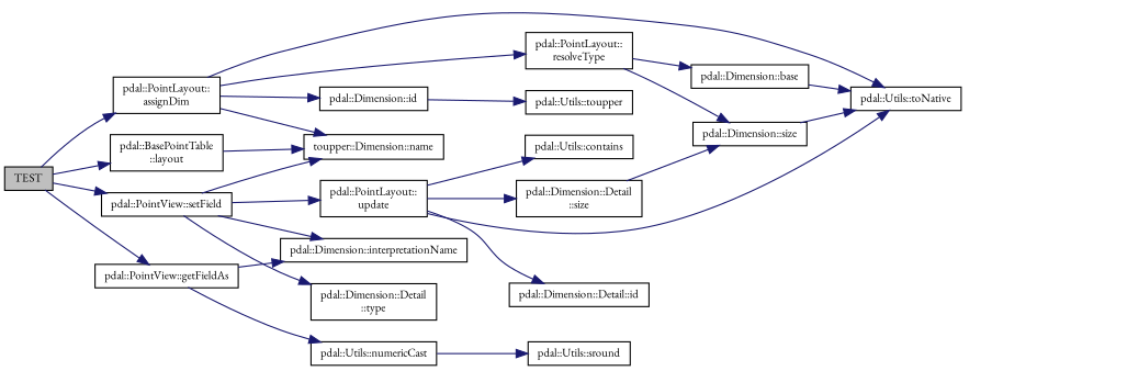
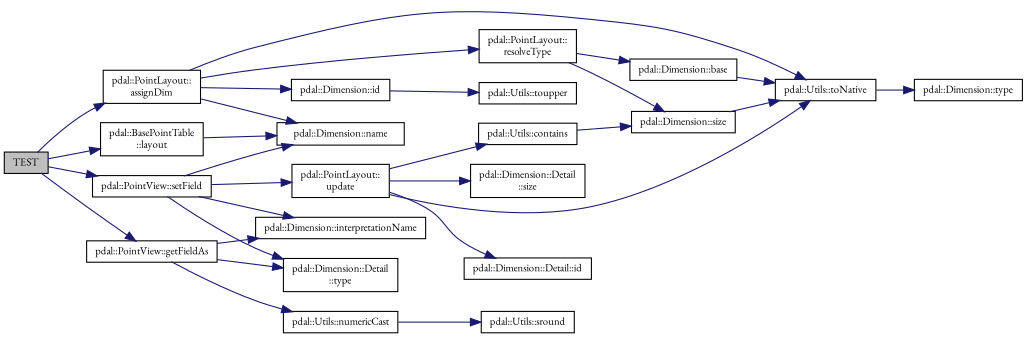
  digraph {
    fontname="EB Garamond"
    rankdir=LR
    node [color=black fillcolor=white fontname="EB Garamond" fontsize=10 shape=record style=filled]
    edge [color=midnightblue fontname="EB Garamond" fontsize=10 labelfontname=Helvetica labelfontsize=10 style=solid]
    n1 [fillcolor=grey75 fontcolor=black height=0.2 label=TEST width=0.4]
    n2 [height=0.2 label="pdal::PointLayout::\lassignDim" width=0.4]
    n3 [height=0.2 label="pdal::PointView::getFieldAs" width=0.4]
    n4 [height=0.2 label="pdal::BasePointTable\l::layout" width=0.4]
    n5 [height=0.2 label="pdal::PointView::setField" width=0.4]
    n6 [height=0.2 label="pdal::Utils::toNative" width=0.4]
    n7 [height=0.2 label="pdal::PointLayout::\lresolveType" width=0.4]
-   n8 [height=0.2 label="toupper::Dimension::name" width=0.4]
+   n8 [height=0.2 label="pdal::Dimension::name" width=0.4]
    n9 [height=0.2 label="pdal::Dimension::id" width=0.4]
    n10 [height=0.2 label="pdal::Dimension::Detail\l::type" width=0.4]
    n11 [height=0.2 label="pdal::Utils::numericCast" width=0.4]
    n12 [height=0.2 label="pdal::Dimension::interpretationName" width=0.4]
    n13 [height=0.2 label="pdal::PointLayout::\lupdate" width=0.4]
+   n14 [height=0.2 label="pdal::Dimension::type" width=0.4]
    n15 [height=0.2 label="pdal::Dimension::base" width=0.4]
    n16 [height=0.2 label="pdal::Dimension::size" width=0.4]
    n17 [height=0.2 label="pdal::Utils::contains" width=0.4]
    n18 [height=0.2 label="pdal::Dimension::Detail::id" width=0.4]
    n19 [height=0.2 label="pdal::Dimension::Detail\l::size" width=0.4]
    n20 [height=0.2 label="pdal::Utils::toupper" width=0.4]
    n21 [height=0.2 label="pdal::Utils::sround" width=0.4]
    n1 -> n2
    n1 -> n3
    n1 -> n4
    n1 -> n5
    n2 -> n6
    n2 -> n7
    n2 -> n8
    n2 -> n9
+   n3 -> n10
    n3 -> n11
    n3 -> n12
    n4 -> n8
    n5 -> n8
    n5 -> n10
    n5 -> n12
    n5 -> n13
+   n6 -> n14
    n7 -> n15
    n7 -> n16
    n9 -> n20
    n11 -> n21
    n13 -> n6
    n13 -> n17
    n13 -> n18
    n13 -> n19
    n15 -> n6
    n16 -> n6
-   n19 -> n16
+   n17 -> n16
  }
